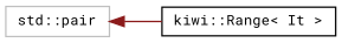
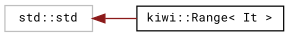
  digraph {
    rankdir=LR
    fontname="Roboto Mono"
    node [fillcolor=white fontname="Roboto Mono" fontsize=10 shape=record style=filled]
-   n1 [color=grey75 height=0.2 label="std::pair" width=0.4]
+   n1 [color=grey75 height=0.2 label="std::std" width=0.4]
    n2 [color=black height=0.2 label="kiwi::Range\< It \>" width=0.4]
    n1 -> n2 [color=firebrick4 dir=back fontname="Roboto Mono" fontsize=10 labelfontname=Helvetica labelfontsize=10 style=solid]
  }
